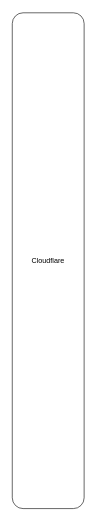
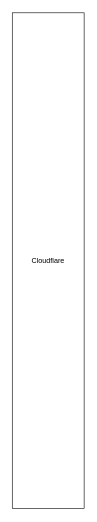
  <mxCell id="0" />
  <mxCell id="1" parent="0" />
- <mxCell id="2" value="Cloudflare" style="whiteSpace=wrap;html=1;rounded=1;" vertex="1" parent="1"><mxGeometry x="20" y="20" width="120" height="828" as="geometry" /></mxCell>
+ <mxCell id="2" value="Cloudflare" style="whiteSpace=wrap;html=1;" vertex="1" parent="1"><mxGeometry x="20" y="20" width="120" height="828" as="geometry" /></mxCell>
